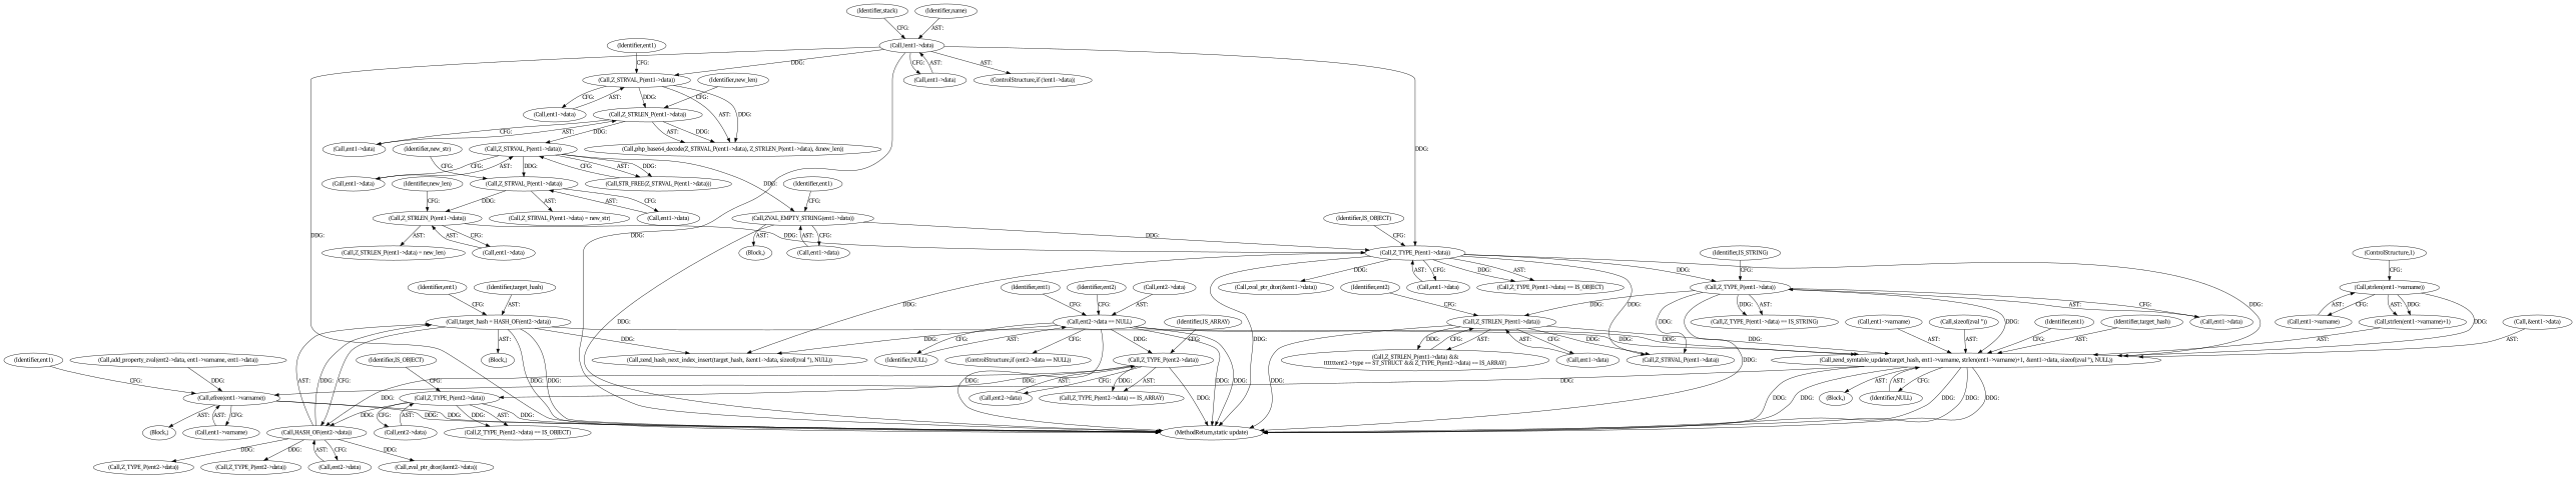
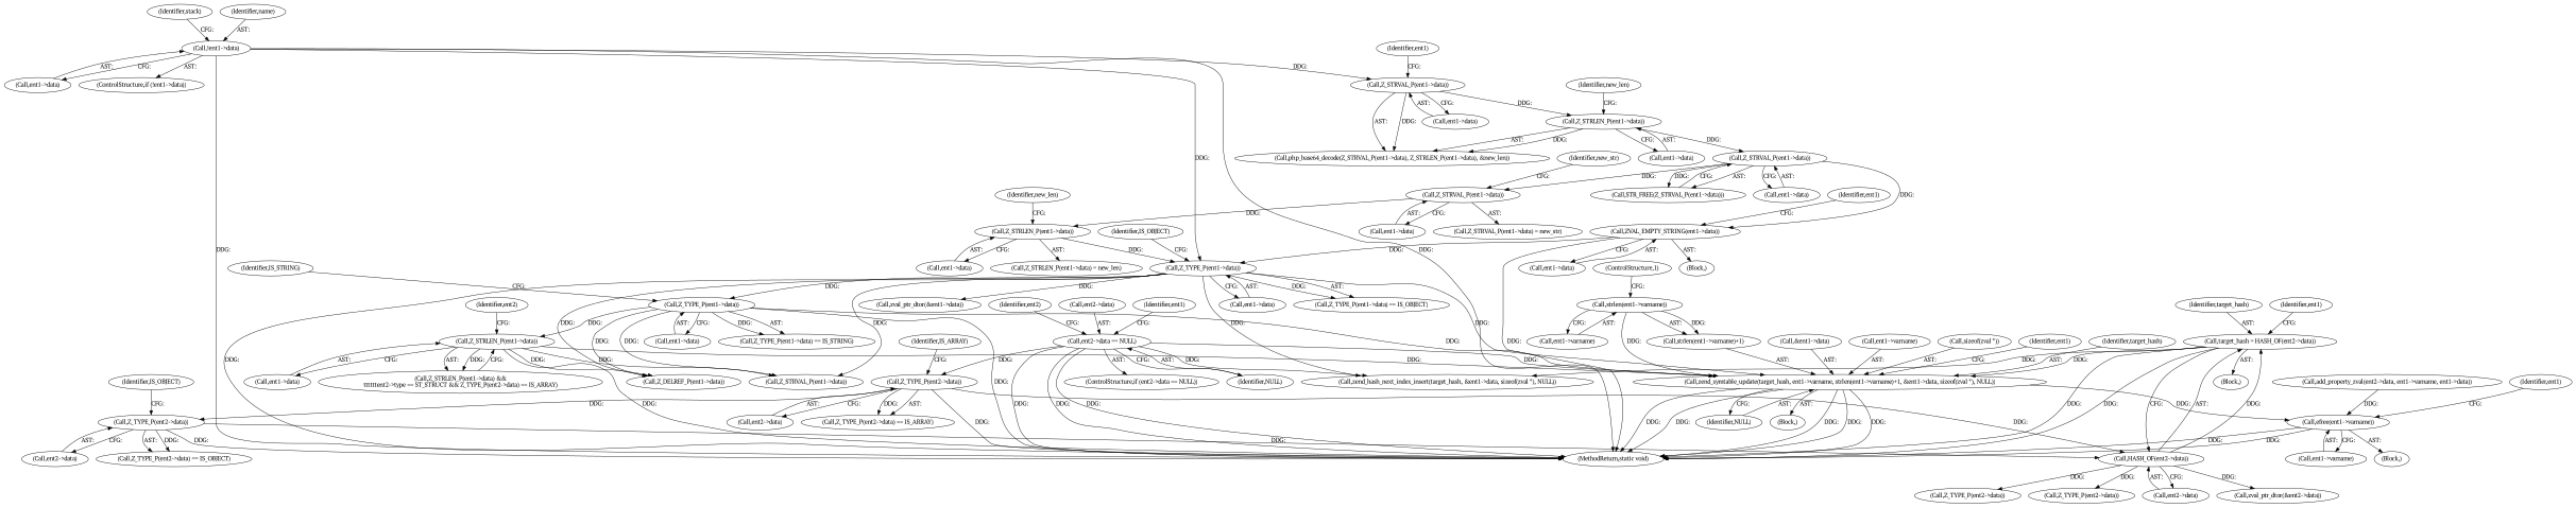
  digraph {
    fontname="PT Serif"
    node [fontname="PT Serif"]
    edge [fontname="PT Serif"]
    n1 [label="(Call,zend_symtable_update(target_hash, ent1->varname, strlen(ent1->varname)+1, &ent1->data, sizeof(zval *), NULL))"]
    n2 [label="(Call,efree(ent1->varname))"]
    n3 [label="(Block,)"]
-   n4 [label="(MethodReturn,static update)"]
+   n4 [label="(MethodReturn,static void)"]
    n5 [label="(Identifier,NULL)"]
    n6 [label="(Block,)"]
    n7 [label="(Call,ent1->varname)"]
    n8 [label="(Call,target_hash = HASH_OF(ent2->data))"]
    n9 [label="(Call,HASH_OF(ent2->data))"]
    n10 [label="(Call,zend_hash_next_index_insert(target_hash, &ent1->data, sizeof(zval *), NULL))"]
    n11 [label="(Block,)"]
    n12 [label="(Call,Z_TYPE_P(ent2->data))"]
    n13 [label="(Call,Z_TYPE_P(ent2->data))"]
    n14 [label="(Call,ent2->data)"]
    n15 [label="(Call,zval_ptr_dtor(&ent2->data))"]
    n16 [label="(Call,Z_TYPE_P(ent2->data))"]
    n17 [label="(Call,Z_TYPE_P(ent2->data) == IS_OBJECT)"]
    n18 [label="(Call,ent2->data)"]
    n19 [label="(Call,Z_TYPE_P(ent2->data))"]
    n20 [label="(Call,ent2->data)"]
    n21 [label="(Call,Z_TYPE_P(ent2->data) == IS_ARRAY)"]
    n22 [label="(Call,ent2->data == NULL)"]
    n23 [label="(ControlStructure,if (ent2->data == NULL))"]
    n24 [label="(Identifier,NULL)"]
    n25 [label="(Call,strlen(ent1->varname))"]
    n26 [label="(Call,strlen(ent1->varname)+1)"]
    n27 [label="(Call,ent1->varname)"]
    n28 [label="(Call,Z_TYPE_P(ent1->data))"]
    n29 [label="(Call,Z_TYPE_P(ent1->data))"]
    n30 [label="(Call,Z_STRVAL_P(ent1->data))"]
    n31 [label="(Call,zval_ptr_dtor(&ent1->data))"]
+   n32 [label="(Call,Z_DELREF_P(ent1->data))"]
    n33 [label="(Call,ent1->data)"]
    n34 [label="(Call,Z_TYPE_P(ent1->data) == IS_OBJECT)"]
    n35 [label="(Call,Z_STRLEN_P(ent1->data))"]
    n36 [label="(Call,ent1->data)"]
    n37 [label="(Call,Z_TYPE_P(ent1->data) == IS_STRING)"]
    n38 [label="(Call,ZVAL_EMPTY_STRING(ent1->data))"]
    n39 [label="(Block,)"]
    n40 [label="(Call,ent1->data)"]
    n41 [label="(Call,Z_STRVAL_P(ent1->data))"]
    n42 [label="(Call,Z_STRVAL_P(ent1->data))"]
    n43 [label="(Call,ent1->data)"]
    n44 [label="(Call,STR_FREE(Z_STRVAL_P(ent1->data)))"]
    n45 [label="(Call,Z_STRLEN_P(ent1->data))"]
    n46 [label="(Call,ent1->data)"]
    n47 [label="(Call,Z_STRVAL_P(ent1->data) = new_str)"]
    n48 [label="(Call,Z_STRLEN_P(ent1->data))"]
    n49 [label="(Call,php_base64_decode(Z_STRVAL_P(ent1->data), Z_STRLEN_P(ent1->data), &new_len))"]
    n50 [label="(Call,ent1->data)"]
    n51 [label="(Call,Z_STRVAL_P(ent1->data))"]
    n52 [label="(Call,ent1->data)"]
    n53 [label="(Call,!ent1->data)"]
    n54 [label="(Call,ent1->data)"]
    n55 [label="(ControlStructure,if (!ent1->data))"]
    n56 [label="(Call,Z_STRLEN_P(ent1->data) = new_len)"]
    n57 [label="(Call,ent1->data)"]
    n58 [label="(Call,ent1->data)"]
    n59 [label="(Call,Z_STRLEN_P(ent1->data) &&\n\t\t\t\t\t\tent2->type == ST_STRUCT && Z_TYPE_P(ent2->data) == IS_ARRAY)"]
    n60 [label="(Call,&ent1->data)"]
    n61 [label="(Call,add_property_zval(ent2->data, ent1->varname, ent1->data))"]
    n62 [label="(Identifier,IS_ARRAY)"]
    n63 [label="(Call,ent1->varname)"]
    n64 [label="(Identifier,ent1)"]
    n65 [label="(Call,sizeof(zval *))"]
    n66 [label="(Identifier,stack)"]
    n67 [label="(Identifier,name)"]
    n68 [label="(Identifier,new_str)"]
    n69 [label="(Identifier,ent2)"]
    n70 [label="(Identifier,ent1)"]
    n71 [label="(Identifier,target_hash)"]
    n72 [label="(Identifier,ent1)"]
    n73 [label="(Identifier,ent1)"]
    n74 [label="(ControlStructure,1)"]
    n75 [label="(Identifier,ent1)"]
    n76 [label="(Identifier,new_len)"]
    n77 [label="(Identifier,new_len)"]
    n78 [label="(Identifier,IS_OBJECT)"]
    n79 [label="(Identifier,target_hash)"]
    n80 [label="(Identifier,IS_OBJECT)"]
    n81 [label="(Identifier,ent2)"]
    n82 [label="(Identifier,IS_STRING)"]
    n83 [label="(Call,ent2->data)"]
    n84 [label="(Identifier,ent1)"]
    n1 -> n2 [label="DDG: "]
    n1 -> n3 [label="AST: "]
    n1 -> n4 [label="DDG: "]
    n1 -> n4 [label="DDG: "]
    n1 -> n4 [label="DDG: "]
    n1 -> n4 [label="DDG: "]
    n1 -> n4 [label="DDG: "]
    n1 -> n5 [label="CFG: "]
    n2 -> n4 [label="DDG: "]
    n2 -> n4 [label="DDG: "]
    n2 -> n6 [label="AST: "]
    n2 -> n7 [label="CFG: "]
    n5 -> n1 [label="AST: "]
    n7 -> n2 [label="AST: "]
    n8 -> n1 [label="DDG: "]
    n8 -> n4 [label="DDG: "]
    n8 -> n4 [label="DDG: "]
    n8 -> n9 [label="CFG: "]
    n8 -> n10 [label="DDG: "]
    n8 -> n11 [label="AST: "]
    n9 -> n8 [label="AST: "]
    n9 -> n8 [label="DDG: "]
    n9 -> n12 [label="DDG: "]
    n9 -> n13 [label="DDG: "]
    n9 -> n14 [label="CFG: "]
    n9 -> n15 [label="DDG: "]
    n14 -> n9 [label="AST: "]
    n16 -> n4 [label="DDG: "]
    n16 -> n9 [label="DDG: "]
    n16 -> n17 [label="AST: "]
    n16 -> n17 [label="DDG: "]
    n16 -> n18 [label="CFG: "]
    n18 -> n16 [label="AST: "]
    n19 -> n4 [label="DDG: "]
    n19 -> n9 [label="DDG: "]
    n19 -> n16 [label="DDG: "]
    n19 -> n20 [label="CFG: "]
    n19 -> n21 [label="AST: "]
    n19 -> n21 [label="DDG: "]
    n20 -> n19 [label="AST: "]
    n22 -> n1 [label="DDG: "]
    n22 -> n4 [label="DDG: "]
    n22 -> n4 [label="DDG: "]
    n22 -> n4 [label="DDG: "]
    n22 -> n10 [label="DDG: "]
    n22 -> n19 [label="DDG: "]
-   n22 -> n23 [label="CFG: "]
+   n22 -> n23 [label="AST: "]
    n22 -> n24 [label="CFG: "]
    n24 -> n22 [label="AST: "]
    n25 -> n1 [label="DDG: "]
    n25 -> n26 [label="AST: "]
    n25 -> n26 [label="DDG: "]
    n25 -> n27 [label="CFG: "]
    n26 -> n1 [label="AST: "]
    n27 -> n25 [label="AST: "]
    n28 -> n1 [label="DDG: "]
    n28 -> n4 [label="DDG: "]
    n28 -> n10 [label="DDG: "]
    n28 -> n29 [label="DDG: "]
    n28 -> n30 [label="DDG: "]
    n28 -> n31 [label="DDG: "]
+   n28 -> n32 [label="DDG: "]
    n28 -> n33 [label="CFG: "]
    n28 -> n34 [label="AST: "]
    n28 -> n34 [label="DDG: "]
    n29 -> n1 [label="DDG: "]
    n29 -> n4 [label="DDG: "]
    n29 -> n30 [label="DDG: "]
+   n29 -> n32 [label="DDG: "]
    n29 -> n35 [label="DDG: "]
    n29 -> n36 [label="CFG: "]
    n29 -> n37 [label="AST: "]
    n29 -> n37 [label="DDG: "]
    n33 -> n28 [label="AST: "]
    n35 -> n1 [label="DDG: "]
    n35 -> n4 [label="DDG: "]
    n35 -> n30 [label="DDG: "]
+   n35 -> n32 [label="DDG: "]
    n35 -> n58 [label="CFG: "]
    n35 -> n59 [label="AST: "]
    n35 -> n59 [label="DDG: "]
    n36 -> n29 [label="AST: "]
    n38 -> n4 [label="DDG: "]
    n38 -> n28 [label="DDG: "]
    n38 -> n39 [label="AST: "]
    n38 -> n40 [label="CFG: "]
    n40 -> n38 [label="AST: "]
    n41 -> n38 [label="DDG: "]
    n41 -> n42 [label="DDG: "]
    n41 -> n43 [label="CFG: "]
    n41 -> n44 [label="AST: "]
    n41 -> n44 [label="DDG: "]
    n42 -> n45 [label="DDG: "]
    n42 -> n46 [label="CFG: "]
    n42 -> n47 [label="AST: "]
    n43 -> n41 [label="AST: "]
    n44 -> n41 [label="CFG: "]
    n45 -> n28 [label="DDG: "]
    n45 -> n56 [label="AST: "]
    n45 -> n57 [label="CFG: "]
    n46 -> n42 [label="AST: "]
    n48 -> n41 [label="DDG: "]
    n48 -> n49 [label="AST: "]
    n48 -> n49 [label="DDG: "]
    n48 -> n50 [label="CFG: "]
    n50 -> n48 [label="AST: "]
    n51 -> n48 [label="DDG: "]
    n51 -> n49 [label="AST: "]
    n51 -> n49 [label="DDG: "]
    n51 -> n52 [label="CFG: "]
    n52 -> n51 [label="AST: "]
    n53 -> n4 [label="DDG: "]
    n53 -> n4 [label="DDG: "]
    n53 -> n28 [label="DDG: "]
    n53 -> n51 [label="DDG: "]
    n53 -> n54 [label="CFG: "]
    n53 -> n55 [label="AST: "]
    n54 -> n53 [label="AST: "]
    n57 -> n45 [label="AST: "]
    n58 -> n35 [label="AST: "]
    n59 -> n35 [label="CFG: "]
    n60 -> n1 [label="AST: "]
    n61 -> n2 [label="DDG: "]
    n62 -> n19 [label="CFG: "]
    n63 -> n1 [label="AST: "]
    n64 -> n51 [label="CFG: "]
    n65 -> n1 [label="AST: "]
    n66 -> n53 [label="CFG: "]
    n67 -> n53 [label="AST: "]
    n68 -> n42 [label="CFG: "]
    n69 -> n35 [label="CFG: "]
    n70 -> n1 [label="CFG: "]
    n71 -> n1 [label="AST: "]
    n72 -> n8 [label="CFG: "]
    n73 -> n38 [label="CFG: "]
    n74 -> n25 [label="CFG: "]
    n75 -> n2 [label="CFG: "]
    n76 -> n45 [label="CFG: "]
    n77 -> n48 [label="CFG: "]
    n78 -> n28 [label="CFG: "]
    n79 -> n8 [label="AST: "]
    n80 -> n16 [label="CFG: "]
    n81 -> n22 [label="CFG: "]
    n82 -> n29 [label="CFG: "]
    n83 -> n22 [label="AST: "]
    n84 -> n22 [label="CFG: "]
  }
